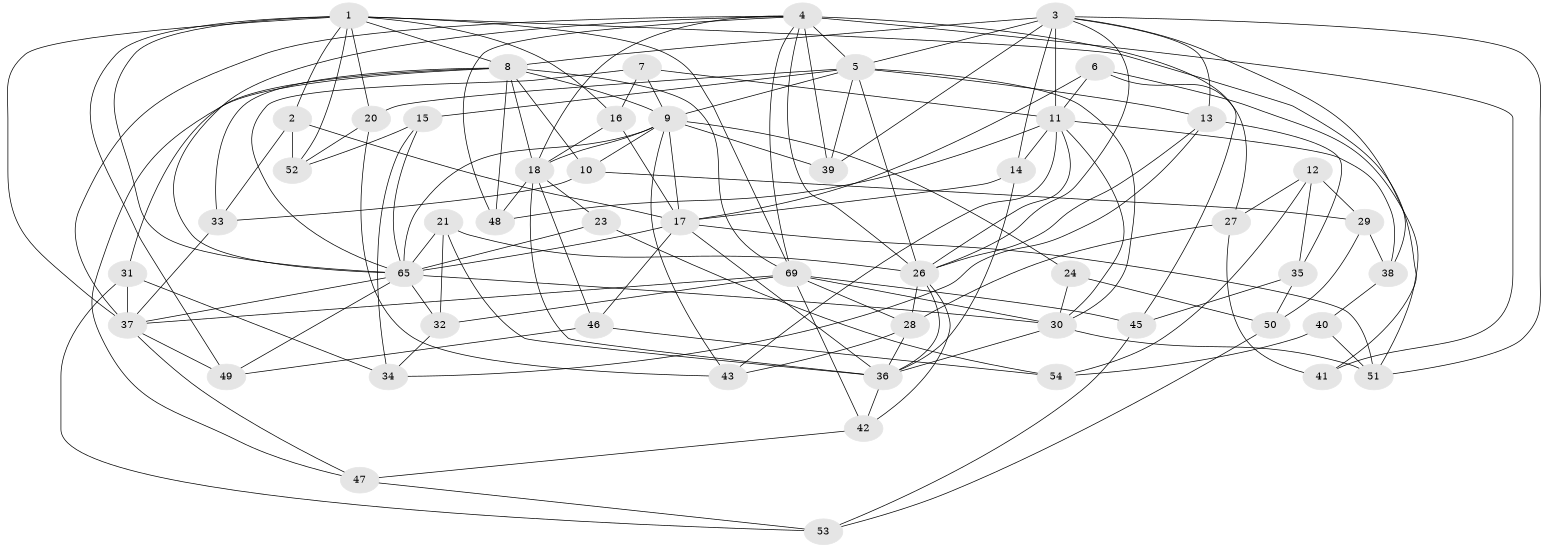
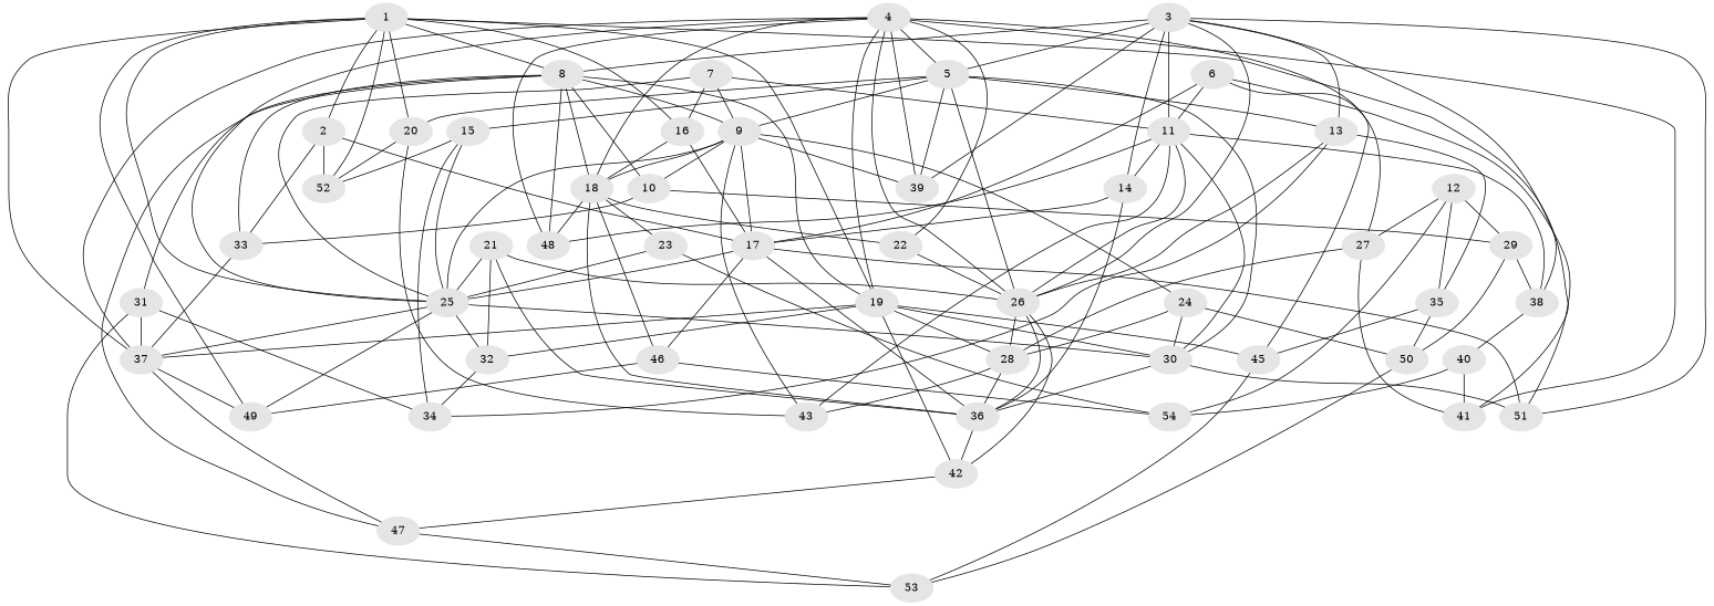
  graph {
    node [color=gray90 style=filled]
    edge [weight=1.0]
    1
    2
    8
    16
-   19 [label=69]
+   19
    20
-   25 [label=65]
+   25
    37
    41
    49
    52
    17
    33
    18
    48
    9
    10
    31
    47
    45
    30
    28
    32
    42
    43
    51
    36
    46
    3
    5
    11
    13
    14
    26
    38
    39
    15
    35
    34
    40
    4
+   22
    23
    53
    24
    6
    27
    7
    29
    50
    12
    54
    21
    1 -- 2
    1 -- 8
    1 -- 16
    1 -- 19
    1 -- 20
    1 -- 25
    1 -- 37
    1 -- 41
    1 -- 49
    1 -- 52
    2 -- 52
    2 -- 17
    2 -- 33
    8 -- 19
    8 -- 33
    8 -- 18
    8 -- 48
    8 -- 9
    8 -- 10
    8 -- 31
    8 -- 47
    16 -- 17
    16 -- 18
    19 -- 37
    19 -- 45
    19 -- 30 [weight=2.0]
    19 -- 28
    19 -- 32
    19 -- 42
    20 -- 52
    20 -- 43
    25 -- 37
    25 -- 49
    25 -- 30
    25 -- 32
    37 -- 49
    37 -- 47
    17 -- 25
    17 -- 51
    17 -- 36 [weight=2.0]
    17 -- 46
    33 -- 37
    18 -- 48
    18 -- 36
    18 -- 46
+   18 -- 22
    18 -- 23 [weight=2.0]
    9 -- 25
    9 -- 17
    9 -- 18
    9 -- 10
    9 -- 43
    9 -- 39
    9 -- 24
    10 -- 33
    10 -- 29
    31 -- 37
    31 -- 34
    31 -- 53
    47 -- 53
    45 -- 53
    30 -- 51
    30 -- 36
    28 -- 43
    28 -- 36
    32 -- 34
    42 -- 47
    36 -- 42
    46 -- 49
    46 -- 54
    3 -- 8
    3 -- 51
    3 -- 5
    3 -- 11 [weight=2.0]
    3 -- 13
    3 -- 14
    3 -- 26
    3 -- 38
    3 -- 39
    5 -- 20
    5 -- 9
    5 -- 30
    5 -- 13 [weight=2.0]
    5 -- 26
    5 -- 39
    5 -- 15
    11 -- 48
    11 -- 30
    11 -- 43
    11 -- 14
    11 -- 26
    11 -- 38
    13 -- 26
    13 -- 35
    13 -- 34
    14 -- 17
    14 -- 36
    26 -- 28
    26 -- 42
    26 -- 36
    38 -- 40
    15 -- 25
    15 -- 52
    15 -- 34
    35 -- 45
    35 -- 50
-   40 -- 51
+   40 -- 41
    40 -- 54
    4 -- 19
    4 -- 25
    4 -- 37
    4 -- 41
    4 -- 18
    4 -- 48
    4 -- 45
    4 -- 5
    4 -- 26
    4 -- 39
+   4 -- 22 [weight=2.0]
+   22 -- 26
    23 -- 25
    23 -- 54
    24 -- 30
+   24 -- 28
    24 -- 50
    6 -- 17
    6 -- 51
    6 -- 11
    6 -- 27
    27 -- 41
    27 -- 28
    7 -- 16
    7 -- 25
    7 -- 9
    7 -- 11
    29 -- 38
    29 -- 50
    50 -- 53
    12 -- 35
    12 -- 27
    12 -- 29
    12 -- 54
    21 -- 25
    21 -- 32
    21 -- 36
    21 -- 26
  }
